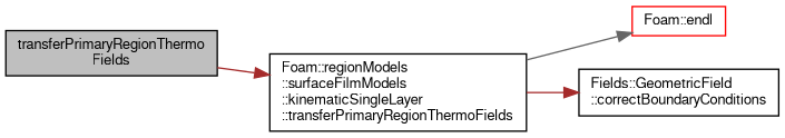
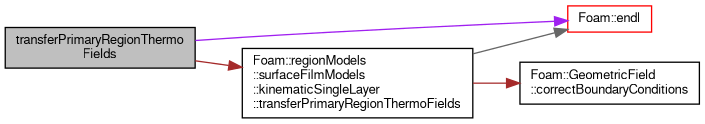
  digraph {
    rankdir=LR
    node [color=black fontname=FreeSans fontsize=10 shape=record]
    edge [color=brown fontname=FreeSans fontsize=10 labelfontname=FreeSans labelfontsize=10 style=solid]
    n1 [fillcolor=grey75 fontcolor=black height=0.2 label="transferPrimaryRegionThermo\lFields" style=filled width=0.4]
    n2 [color=red height=0.2 label="Foam::endl" width=0.4]
    n3 [height=0.2 label="Foam::regionModels\l::surfaceFilmModels\l::kinematicSingleLayer\l::transferPrimaryRegionThermoFields" width=0.4]
-   n4 [height=0.2 label="Fields::GeometricField\l::correctBoundaryConditions" width=0.4]
+   n4 [height=0.2 label="Foam::GeometricField\l::correctBoundaryConditions" width=0.4]
+   n1 -> n2 [color=purple]
    n1 -> n3
    n3 -> n2 [color=gray40]
    n3 -> n4
  }
